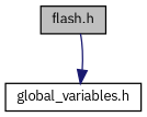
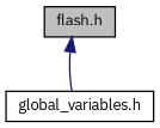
  digraph {
    fontname="IBM Plex Sans"
    node [color=black fontname="IBM Plex Sans" fontsize=10 shape=record style=filled]
    n1 [fillcolor=grey75 fontcolor=black height=0.2 label="flash.h" width=0.4]
    n2 [fillcolor=white height=0.2 label="global_variables.h" width=0.4]
-   n2 -> n1 [color=midnightblue dir=back fontname="IBM Plex Sans" fontsize=10 labelfontname=Helvetica labelfontsize=10 style=solid]
+   n1 -> n2 [color=midnightblue dir=back fontname="IBM Plex Sans" fontsize=10 labelfontname=Helvetica labelfontsize=10 style=solid]
  }
